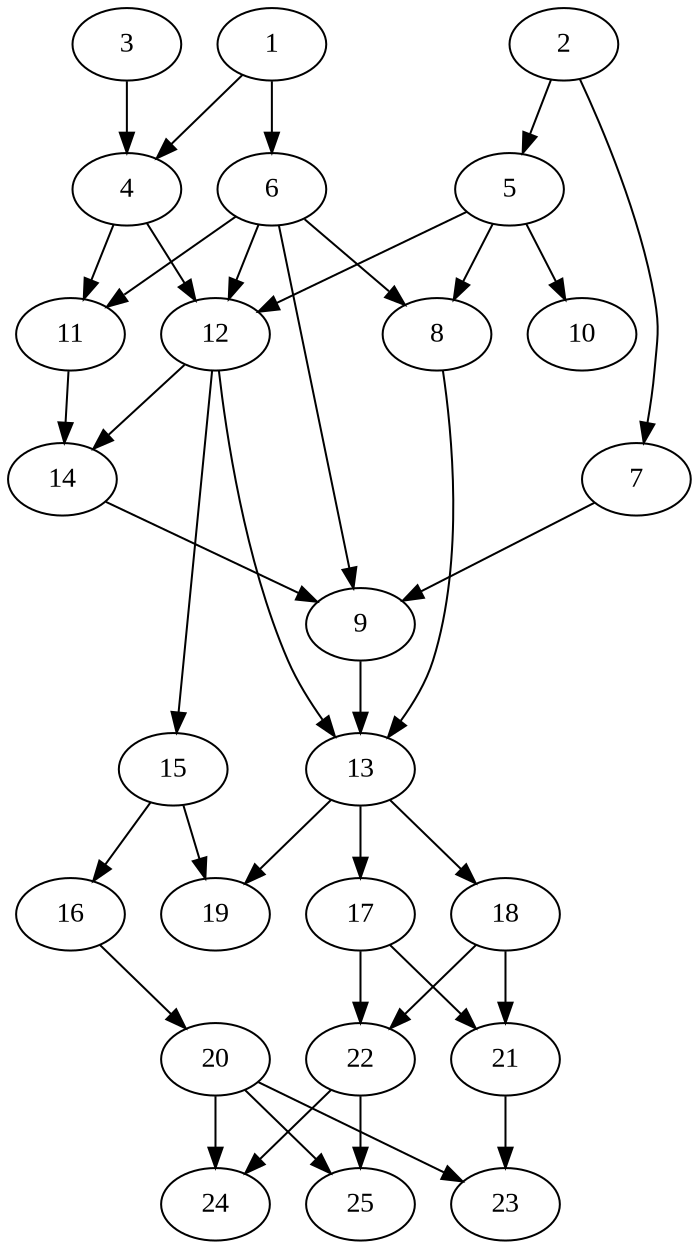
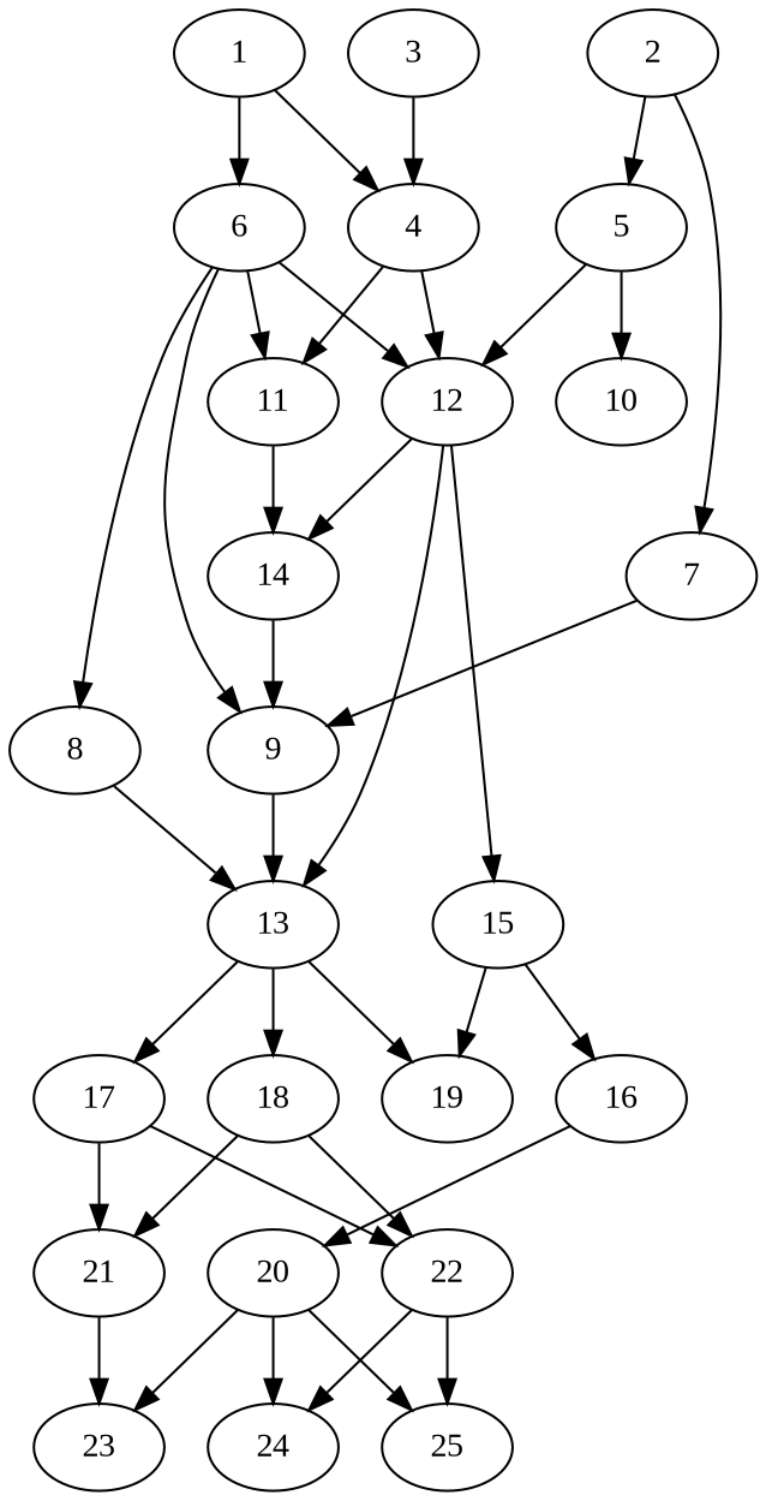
  digraph {
    fontname="Liberation Serif"
    node [alpha=0.06 fontname="Liberation Serif"]
    edge [fontname="Liberation Serif"]
    1 [alpha=0.01 expect_size=16692224]
    4 [alpha=0.18 expect_size=17848320]
    6 [alpha=0.18 expect_size=30640128]
    11 [alpha=0.12 expect_size=26358784]
    12 [alpha=0.08 expect_size=28177408]
    8 [expect_size=42301440]
    9 [alpha=0.05 expect_size=49411072]
    14 [alpha=0.15 expect_size=25542656]
    13 [alpha=0.00 expect_size=9155584]
    15 [alpha=0.01 expect_size=21082112]
    2 [alpha=0.12 expect_size=35155968]
    5 [expect_size=7772160]
    7 [alpha=0.03 expect_size=35528704]
    10 [alpha=0.14 expect_size=19144704]
    3 [alpha=0.07 expect_size=34972672]
    17 [expect_size=29378560]
    18 [alpha=0.20 expect_size=37010432]
    19 [alpha=0.11 expect_size=51615744]
    16 [alpha=0.09 expect_size=34624512]
    21 [alpha=0.14 expect_size=49254400]
    22 [alpha=0.20 expect_size=30446592]
    20 [alpha=0.20 expect_size=17249280]
    23 [alpha=0.19 expect_size=49327104]
    24 [alpha=0.03 expect_size=49679360]
    25 [alpha=0.09 expect_size=36870144]
    1 -> 4
    1 -> 6
    4 -> 11
    4 -> 12
    6 -> 11
    6 -> 12
    6 -> 8
    6 -> 9
    11 -> 14
    12 -> 14
    12 -> 13
    12 -> 15
    8 -> 13
    9 -> 13
    14 -> 9
    13 -> 17
    13 -> 18
    13 -> 19
    15 -> 19
    15 -> 16
    2 -> 5
    2 -> 7
    5 -> 12
-   5 -> 8
    5 -> 10
    7 -> 9
    3 -> 4
    17 -> 21
    17 -> 22
    18 -> 21
    18 -> 22
    16 -> 20
    21 -> 23
    22 -> 24
    22 -> 25
    20 -> 23
    20 -> 24
    20 -> 25
  }
